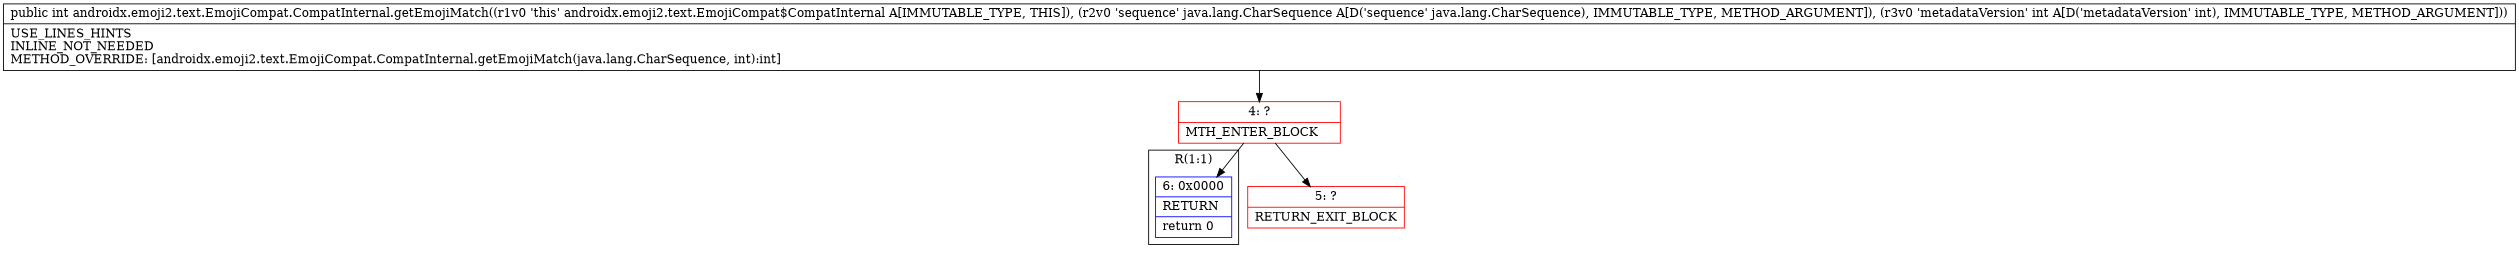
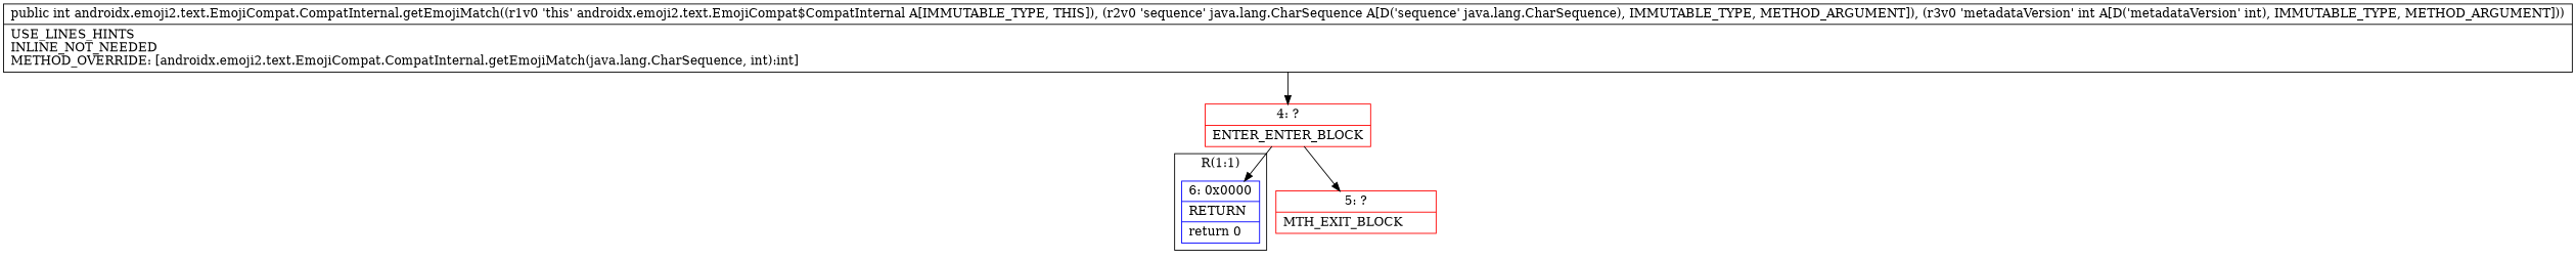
  digraph {
    node [color=red shape=record]
    n1 [color=blue label="{6\:\ 0x0000|RETURN\l|return 0\l}"]
-   n2 [label="{5\:\ ?|RETURN_EXIT_BLOCK\l}"]
-   n3 [label="{4\:\ ?|MTH_ENTER_BLOCK\l}"]
+   n2 [label="{5\:\ ?|MTH_EXIT_BLOCK\l}"]
+   n3 [label="{4\:\ ?|ENTER_ENTER_BLOCK\l}"]
    n4 [label="{public int androidx.emoji2.text.EmojiCompat.CompatInternal.getEmojiMatch((r1v0 'this' androidx.emoji2.text.EmojiCompat$CompatInternal A[IMMUTABLE_TYPE, THIS]), (r2v0 'sequence' java.lang.CharSequence A[D('sequence' java.lang.CharSequence), IMMUTABLE_TYPE, METHOD_ARGUMENT]), (r3v0 'metadataVersion' int A[D('metadataVersion' int), IMMUTABLE_TYPE, METHOD_ARGUMENT]))  | USE_LINES_HINTS\lINLINE_NOT_NEEDED\lMETHOD_OVERRIDE: [androidx.emoji2.text.EmojiCompat.CompatInternal.getEmojiMatch(java.lang.CharSequence, int):int]\l}" color=""]
    subgraph cluster_1 {
      label="R(1:1)"
      n1
    }
    n3 -> n1
    n3 -> n2
    n4 -> n3
  }
